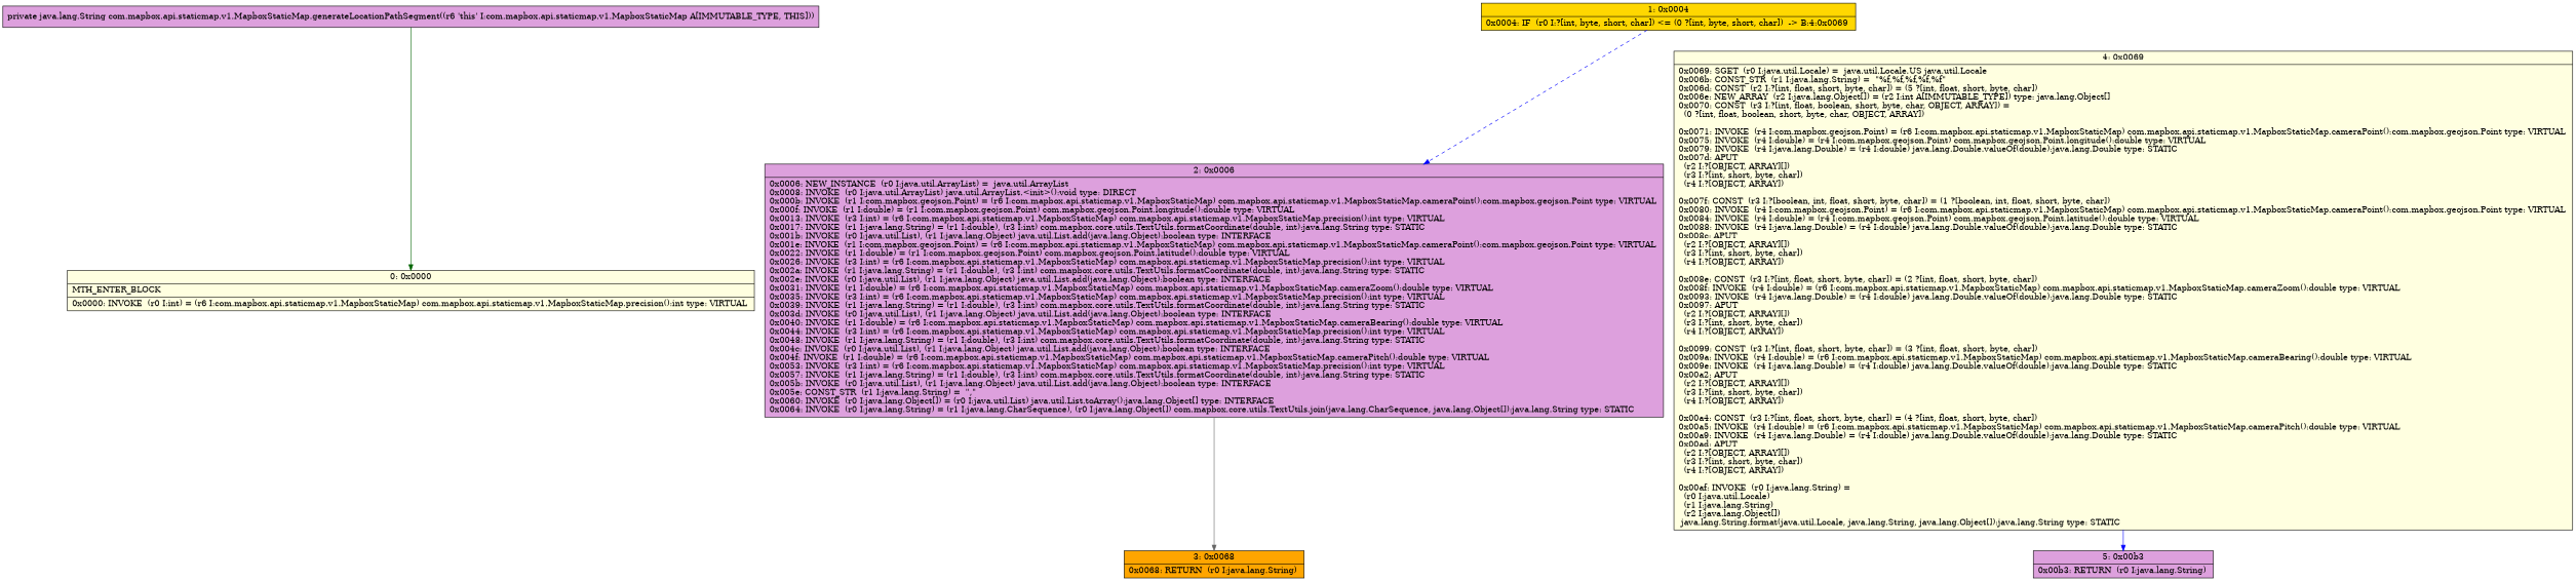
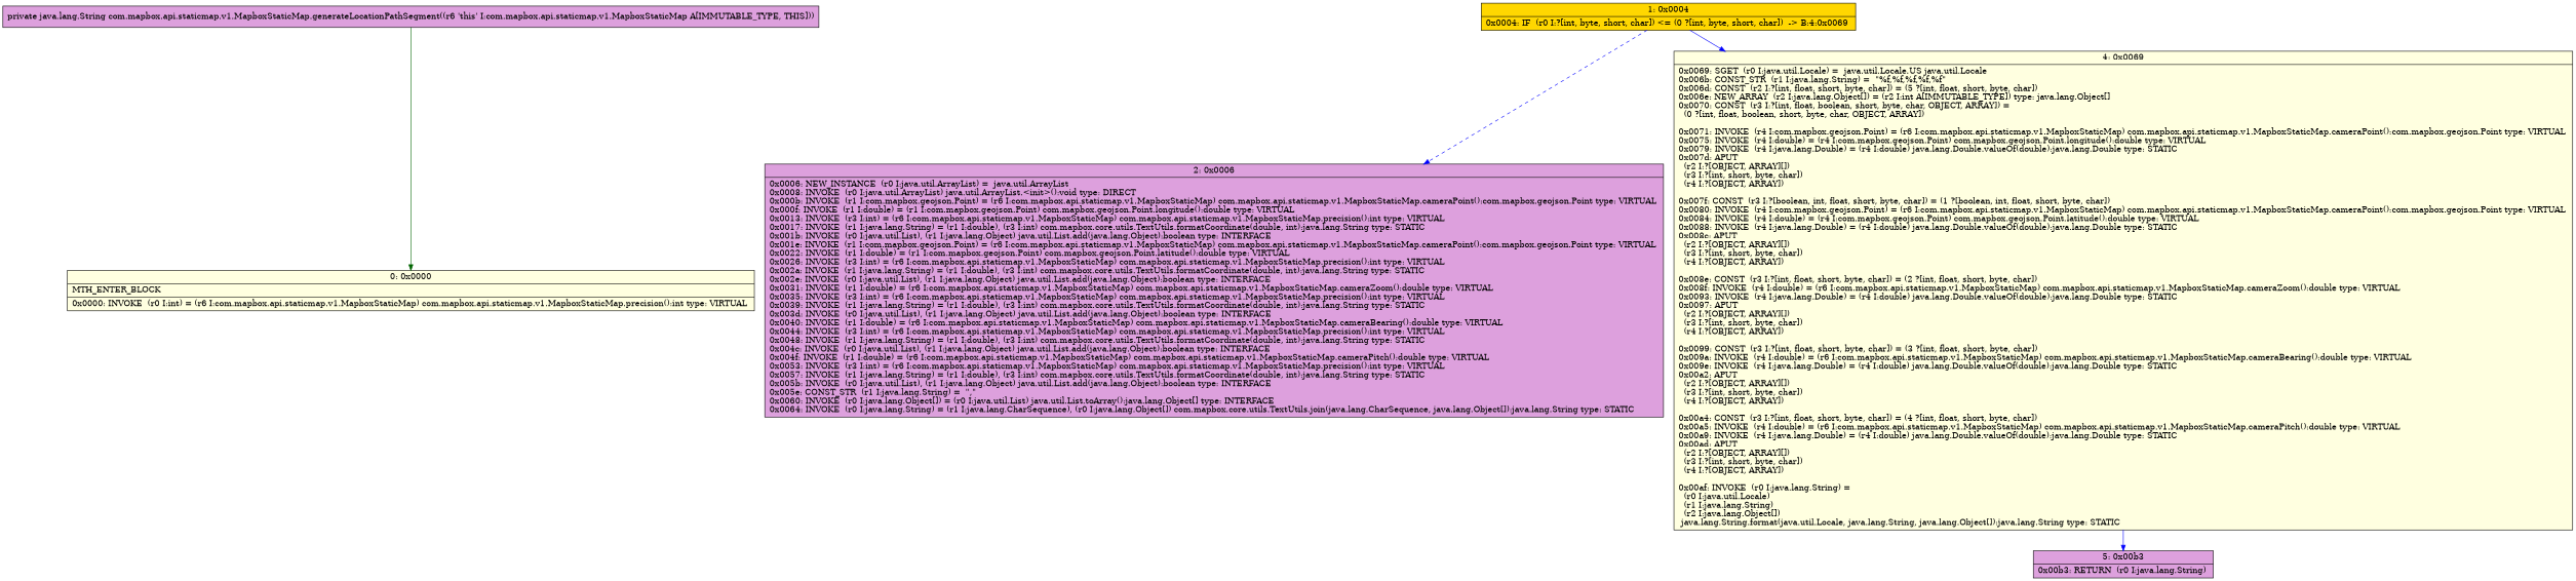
  digraph {
    node [fillcolor=plum shape=record style=filled]
    edge [color=blue]
    n1 [fillcolor=lightyellow label="{0\:\ 0x0000|MTH_ENTER_BLOCK\l|0x0000: INVOKE  (r0 I:int) = (r6 I:com.mapbox.api.staticmap.v1.MapboxStaticMap) com.mapbox.api.staticmap.v1.MapboxStaticMap.precision():int type: VIRTUAL \l}"]
    n2 [fillcolor=gold label="{1\:\ 0x0004|0x0004: IF  (r0 I:?[int, byte, short, char]) \<= (0 ?[int, byte, short, char])  \-\> B:4:0x0069 \l}"]
    n3 [label="{2\:\ 0x0006|0x0006: NEW_INSTANCE  (r0 I:java.util.ArrayList) =  java.util.ArrayList \l0x0008: INVOKE  (r0 I:java.util.ArrayList) java.util.ArrayList.\<init\>():void type: DIRECT \l0x000b: INVOKE  (r1 I:com.mapbox.geojson.Point) = (r6 I:com.mapbox.api.staticmap.v1.MapboxStaticMap) com.mapbox.api.staticmap.v1.MapboxStaticMap.cameraPoint():com.mapbox.geojson.Point type: VIRTUAL \l0x000f: INVOKE  (r1 I:double) = (r1 I:com.mapbox.geojson.Point) com.mapbox.geojson.Point.longitude():double type: VIRTUAL \l0x0013: INVOKE  (r3 I:int) = (r6 I:com.mapbox.api.staticmap.v1.MapboxStaticMap) com.mapbox.api.staticmap.v1.MapboxStaticMap.precision():int type: VIRTUAL \l0x0017: INVOKE  (r1 I:java.lang.String) = (r1 I:double), (r3 I:int) com.mapbox.core.utils.TextUtils.formatCoordinate(double, int):java.lang.String type: STATIC \l0x001b: INVOKE  (r0 I:java.util.List), (r1 I:java.lang.Object) java.util.List.add(java.lang.Object):boolean type: INTERFACE \l0x001e: INVOKE  (r1 I:com.mapbox.geojson.Point) = (r6 I:com.mapbox.api.staticmap.v1.MapboxStaticMap) com.mapbox.api.staticmap.v1.MapboxStaticMap.cameraPoint():com.mapbox.geojson.Point type: VIRTUAL \l0x0022: INVOKE  (r1 I:double) = (r1 I:com.mapbox.geojson.Point) com.mapbox.geojson.Point.latitude():double type: VIRTUAL \l0x0026: INVOKE  (r3 I:int) = (r6 I:com.mapbox.api.staticmap.v1.MapboxStaticMap) com.mapbox.api.staticmap.v1.MapboxStaticMap.precision():int type: VIRTUAL \l0x002a: INVOKE  (r1 I:java.lang.String) = (r1 I:double), (r3 I:int) com.mapbox.core.utils.TextUtils.formatCoordinate(double, int):java.lang.String type: STATIC \l0x002e: INVOKE  (r0 I:java.util.List), (r1 I:java.lang.Object) java.util.List.add(java.lang.Object):boolean type: INTERFACE \l0x0031: INVOKE  (r1 I:double) = (r6 I:com.mapbox.api.staticmap.v1.MapboxStaticMap) com.mapbox.api.staticmap.v1.MapboxStaticMap.cameraZoom():double type: VIRTUAL \l0x0035: INVOKE  (r3 I:int) = (r6 I:com.mapbox.api.staticmap.v1.MapboxStaticMap) com.mapbox.api.staticmap.v1.MapboxStaticMap.precision():int type: VIRTUAL \l0x0039: INVOKE  (r1 I:java.lang.String) = (r1 I:double), (r3 I:int) com.mapbox.core.utils.TextUtils.formatCoordinate(double, int):java.lang.String type: STATIC \l0x003d: INVOKE  (r0 I:java.util.List), (r1 I:java.lang.Object) java.util.List.add(java.lang.Object):boolean type: INTERFACE \l0x0040: INVOKE  (r1 I:double) = (r6 I:com.mapbox.api.staticmap.v1.MapboxStaticMap) com.mapbox.api.staticmap.v1.MapboxStaticMap.cameraBearing():double type: VIRTUAL \l0x0044: INVOKE  (r3 I:int) = (r6 I:com.mapbox.api.staticmap.v1.MapboxStaticMap) com.mapbox.api.staticmap.v1.MapboxStaticMap.precision():int type: VIRTUAL \l0x0048: INVOKE  (r1 I:java.lang.String) = (r1 I:double), (r3 I:int) com.mapbox.core.utils.TextUtils.formatCoordinate(double, int):java.lang.String type: STATIC \l0x004c: INVOKE  (r0 I:java.util.List), (r1 I:java.lang.Object) java.util.List.add(java.lang.Object):boolean type: INTERFACE \l0x004f: INVOKE  (r1 I:double) = (r6 I:com.mapbox.api.staticmap.v1.MapboxStaticMap) com.mapbox.api.staticmap.v1.MapboxStaticMap.cameraPitch():double type: VIRTUAL \l0x0053: INVOKE  (r3 I:int) = (r6 I:com.mapbox.api.staticmap.v1.MapboxStaticMap) com.mapbox.api.staticmap.v1.MapboxStaticMap.precision():int type: VIRTUAL \l0x0057: INVOKE  (r1 I:java.lang.String) = (r1 I:double), (r3 I:int) com.mapbox.core.utils.TextUtils.formatCoordinate(double, int):java.lang.String type: STATIC \l0x005b: INVOKE  (r0 I:java.util.List), (r1 I:java.lang.Object) java.util.List.add(java.lang.Object):boolean type: INTERFACE \l0x005e: CONST_STR  (r1 I:java.lang.String) =  \",\" \l0x0060: INVOKE  (r0 I:java.lang.Object[]) = (r0 I:java.util.List) java.util.List.toArray():java.lang.Object[] type: INTERFACE \l0x0064: INVOKE  (r0 I:java.lang.String) = (r1 I:java.lang.CharSequence), (r0 I:java.lang.Object[]) com.mapbox.core.utils.TextUtils.join(java.lang.CharSequence, java.lang.Object[]):java.lang.String type: STATIC \l}"]
    n4 [fillcolor=lightyellow label="{4\:\ 0x0069|0x0069: SGET  (r0 I:java.util.Locale) =  java.util.Locale.US java.util.Locale \l0x006b: CONST_STR  (r1 I:java.lang.String) =  \"%f,%f,%f,%f,%f\" \l0x006d: CONST  (r2 I:?[int, float, short, byte, char]) = (5 ?[int, float, short, byte, char]) \l0x006e: NEW_ARRAY  (r2 I:java.lang.Object[]) = (r2 I:int A[IMMUTABLE_TYPE]) type: java.lang.Object[] \l0x0070: CONST  (r3 I:?[int, float, boolean, short, byte, char, OBJECT, ARRAY]) = \l  (0 ?[int, float, boolean, short, byte, char, OBJECT, ARRAY])\l \l0x0071: INVOKE  (r4 I:com.mapbox.geojson.Point) = (r6 I:com.mapbox.api.staticmap.v1.MapboxStaticMap) com.mapbox.api.staticmap.v1.MapboxStaticMap.cameraPoint():com.mapbox.geojson.Point type: VIRTUAL \l0x0075: INVOKE  (r4 I:double) = (r4 I:com.mapbox.geojson.Point) com.mapbox.geojson.Point.longitude():double type: VIRTUAL \l0x0079: INVOKE  (r4 I:java.lang.Double) = (r4 I:double) java.lang.Double.valueOf(double):java.lang.Double type: STATIC \l0x007d: APUT  \l  (r2 I:?[OBJECT, ARRAY][])\l  (r3 I:?[int, short, byte, char])\l  (r4 I:?[OBJECT, ARRAY])\l \l0x007f: CONST  (r3 I:?[boolean, int, float, short, byte, char]) = (1 ?[boolean, int, float, short, byte, char]) \l0x0080: INVOKE  (r4 I:com.mapbox.geojson.Point) = (r6 I:com.mapbox.api.staticmap.v1.MapboxStaticMap) com.mapbox.api.staticmap.v1.MapboxStaticMap.cameraPoint():com.mapbox.geojson.Point type: VIRTUAL \l0x0084: INVOKE  (r4 I:double) = (r4 I:com.mapbox.geojson.Point) com.mapbox.geojson.Point.latitude():double type: VIRTUAL \l0x0088: INVOKE  (r4 I:java.lang.Double) = (r4 I:double) java.lang.Double.valueOf(double):java.lang.Double type: STATIC \l0x008c: APUT  \l  (r2 I:?[OBJECT, ARRAY][])\l  (r3 I:?[int, short, byte, char])\l  (r4 I:?[OBJECT, ARRAY])\l \l0x008e: CONST  (r3 I:?[int, float, short, byte, char]) = (2 ?[int, float, short, byte, char]) \l0x008f: INVOKE  (r4 I:double) = (r6 I:com.mapbox.api.staticmap.v1.MapboxStaticMap) com.mapbox.api.staticmap.v1.MapboxStaticMap.cameraZoom():double type: VIRTUAL \l0x0093: INVOKE  (r4 I:java.lang.Double) = (r4 I:double) java.lang.Double.valueOf(double):java.lang.Double type: STATIC \l0x0097: APUT  \l  (r2 I:?[OBJECT, ARRAY][])\l  (r3 I:?[int, short, byte, char])\l  (r4 I:?[OBJECT, ARRAY])\l \l0x0099: CONST  (r3 I:?[int, float, short, byte, char]) = (3 ?[int, float, short, byte, char]) \l0x009a: INVOKE  (r4 I:double) = (r6 I:com.mapbox.api.staticmap.v1.MapboxStaticMap) com.mapbox.api.staticmap.v1.MapboxStaticMap.cameraBearing():double type: VIRTUAL \l0x009e: INVOKE  (r4 I:java.lang.Double) = (r4 I:double) java.lang.Double.valueOf(double):java.lang.Double type: STATIC \l0x00a2: APUT  \l  (r2 I:?[OBJECT, ARRAY][])\l  (r3 I:?[int, short, byte, char])\l  (r4 I:?[OBJECT, ARRAY])\l \l0x00a4: CONST  (r3 I:?[int, float, short, byte, char]) = (4 ?[int, float, short, byte, char]) \l0x00a5: INVOKE  (r4 I:double) = (r6 I:com.mapbox.api.staticmap.v1.MapboxStaticMap) com.mapbox.api.staticmap.v1.MapboxStaticMap.cameraPitch():double type: VIRTUAL \l0x00a9: INVOKE  (r4 I:java.lang.Double) = (r4 I:double) java.lang.Double.valueOf(double):java.lang.Double type: STATIC \l0x00ad: APUT  \l  (r2 I:?[OBJECT, ARRAY][])\l  (r3 I:?[int, short, byte, char])\l  (r4 I:?[OBJECT, ARRAY])\l \l0x00af: INVOKE  (r0 I:java.lang.String) = \l  (r0 I:java.util.Locale)\l  (r1 I:java.lang.String)\l  (r2 I:java.lang.Object[])\l java.lang.String.format(java.util.Locale, java.lang.String, java.lang.Object[]):java.lang.String type: STATIC \l}"]
-   n5 [fillcolor=orange label="{3\:\ 0x0068|0x0068: RETURN  (r0 I:java.lang.String) \l}"]
    n6 [label="{5\:\ 0x00b3|0x00b3: RETURN  (r0 I:java.lang.String) \l}"]
    n7 [label="{private java.lang.String com.mapbox.api.staticmap.v1.MapboxStaticMap.generateLocationPathSegment((r6 'this' I:com.mapbox.api.staticmap.v1.MapboxStaticMap A[IMMUTABLE_TYPE, THIS])) }"]
    n2 -> n3 [style=dashed]
-   n3 -> n5 [color=gray40]
+   n2 -> n4
    n4 -> n6
    n7 -> n1 [color=darkgreen]
  }
